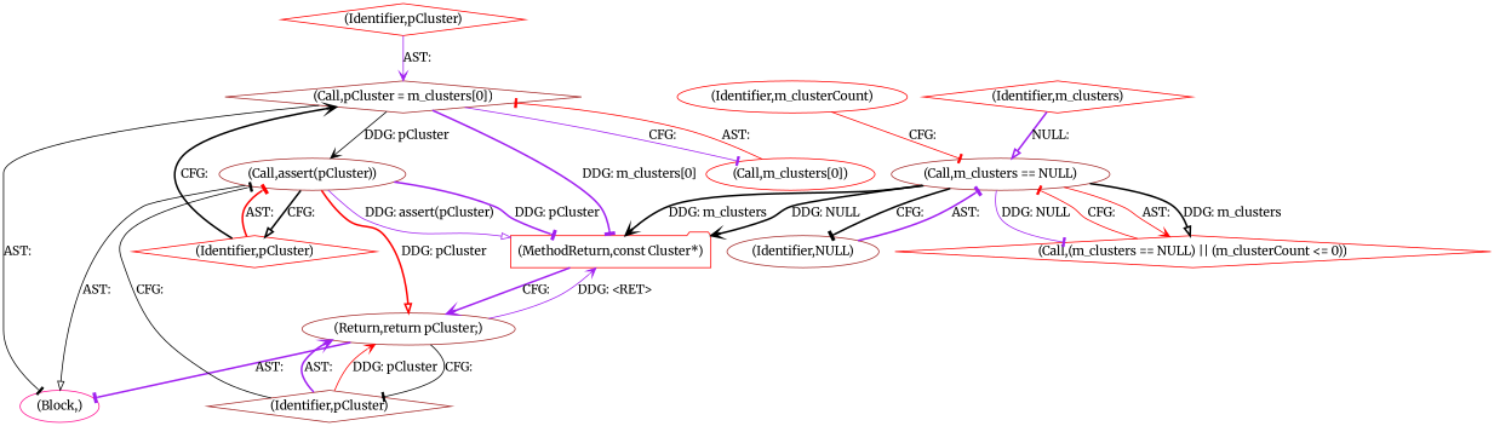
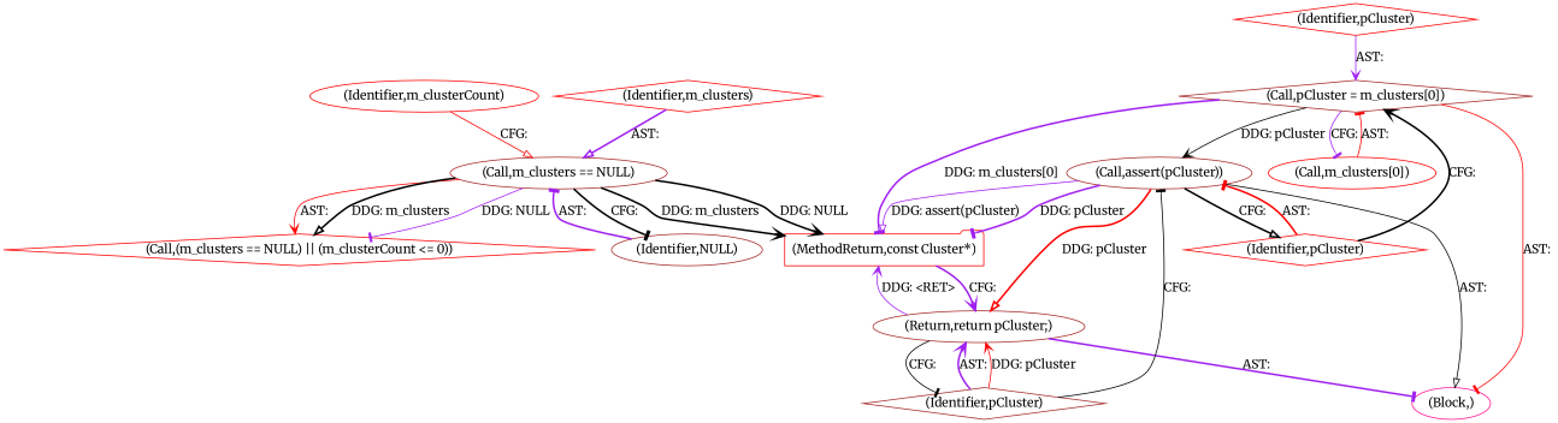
  digraph {
    fontname=Merriweather
    node [color=red fontname=Merriweather shape=ellipse]
    edge [arrowhead=tee color=purple fontname=Merriweather style=solid]
    n1 [color=brown label="(Call,pCluster = m_clusters[0])" shape=diamond]
    n2 [color=brown label="(Call,assert(pCluster))"]
    n3 [label="(Call,m_clusters[0])"]
    n4 [label="(MethodReturn,const Cluster*)" shape=folder]
    n5 [color=deeppink label="(Block,)"]
    n6 [color=brown label="(Return,return pCluster;)"]
    n7 [label="(Identifier,pCluster)" shape=diamond]
    n8 [color=brown label="(Call,m_clusters == NULL)"]
    n9 [color=brown label="(Identifier,NULL)"]
    n10 [label="(Call,(m_clusters == NULL) || (m_clusterCount <= 0))" shape=diamond]
    n11 [color=brown label="(Identifier,pCluster)" shape=diamond]
    n12 [label="(Identifier,pCluster)" shape=diamond]
    n13 [label="(Identifier,m_clusterCount)"]
    n14 [label="(Identifier,m_clusters)" shape=diamond]
    n1 -> n2 [arrowhead=vee color=black label="DDG: pCluster"]
    n1 -> n3 [label="CFG: "]
    n1 -> n4 [label="DDG: m_clusters[0]" style=bold]
-   n1 -> n5 [color=black label="AST: "]
+   n1 -> n5 [color=red label="AST: "]
    n2 -> n4 [arrowhead=onormal label="DDG: assert(pCluster)"]
    n2 -> n4 [label="DDG: pCluster" style=bold]
    n2 -> n5 [arrowhead=onormal color=black label="AST: "]
    n2 -> n6 [arrowhead=onormal color=red label="DDG: pCluster" style=bold]
    n2 -> n7 [arrowhead=onormal color=black label="CFG: " style=bold]
    n3 -> n1 [color=red label="AST: "]
    n4 -> n6 [arrowhead=vee label="CFG: " style=bold]
    n6 -> n4 [arrowhead=vee label="DDG: <RET>"]
    n6 -> n5 [label="AST: " style=bold]
    n6 -> n11 [color=black label="CFG: "]
    n7 -> n1 [arrowhead=vee color=black label="CFG: " style=bold]
    n7 -> n2 [color=red label="AST: " style=bold]
    n8 -> n4 [arrowhead=vee color=black label="DDG: m_clusters" style=bold]
    n8 -> n4 [arrowhead=vee color=black label="DDG: NULL" style=bold]
    n8 -> n9 [color=black label="CFG: " style=bold]
    n8 -> n10 [arrowhead=vee color=red label="AST: "]
    n8 -> n10 [arrowhead=onormal color=black label="DDG: m_clusters" style=bold]
    n8 -> n10 [label="DDG: NULL"]
    n9 -> n8 [label="AST: " style=bold]
-   n10 -> n8 [color=red label="CFG: "]
    n11 -> n2 [color=black label="CFG: "]
    n11 -> n6 [arrowhead=vee label="AST: " style=bold]
    n11 -> n6 [arrowhead=vee color=red label="DDG: pCluster"]
    n12 -> n1 [arrowhead=vee label="AST: "]
-   n13 -> n8 [color=red label="CFG: "]
-   n14 -> n8 [arrowhead=onormal label="NULL: " style=bold]
+   n13 -> n8 [arrowhead=onormal color=red label="CFG: "]
+   n14 -> n8 [arrowhead=onormal label="AST: " style=bold]
  }
